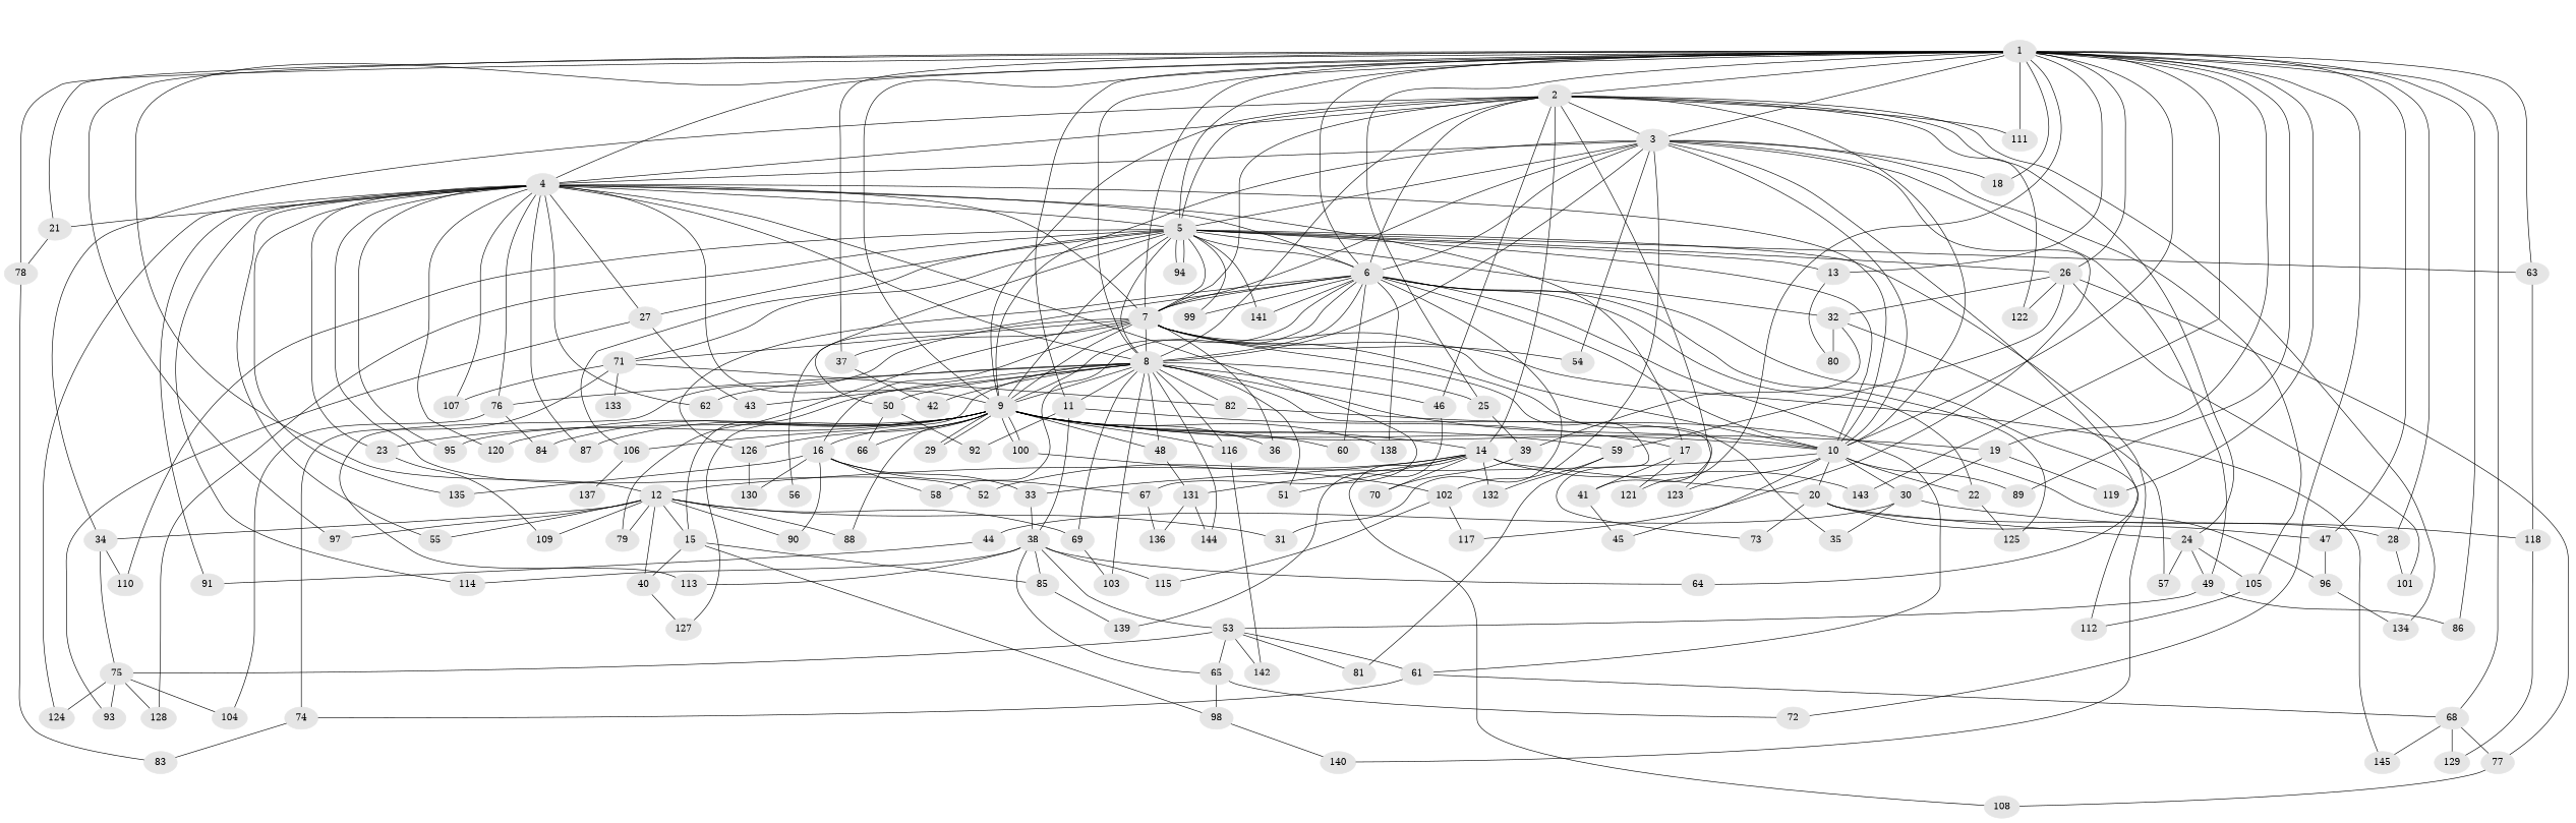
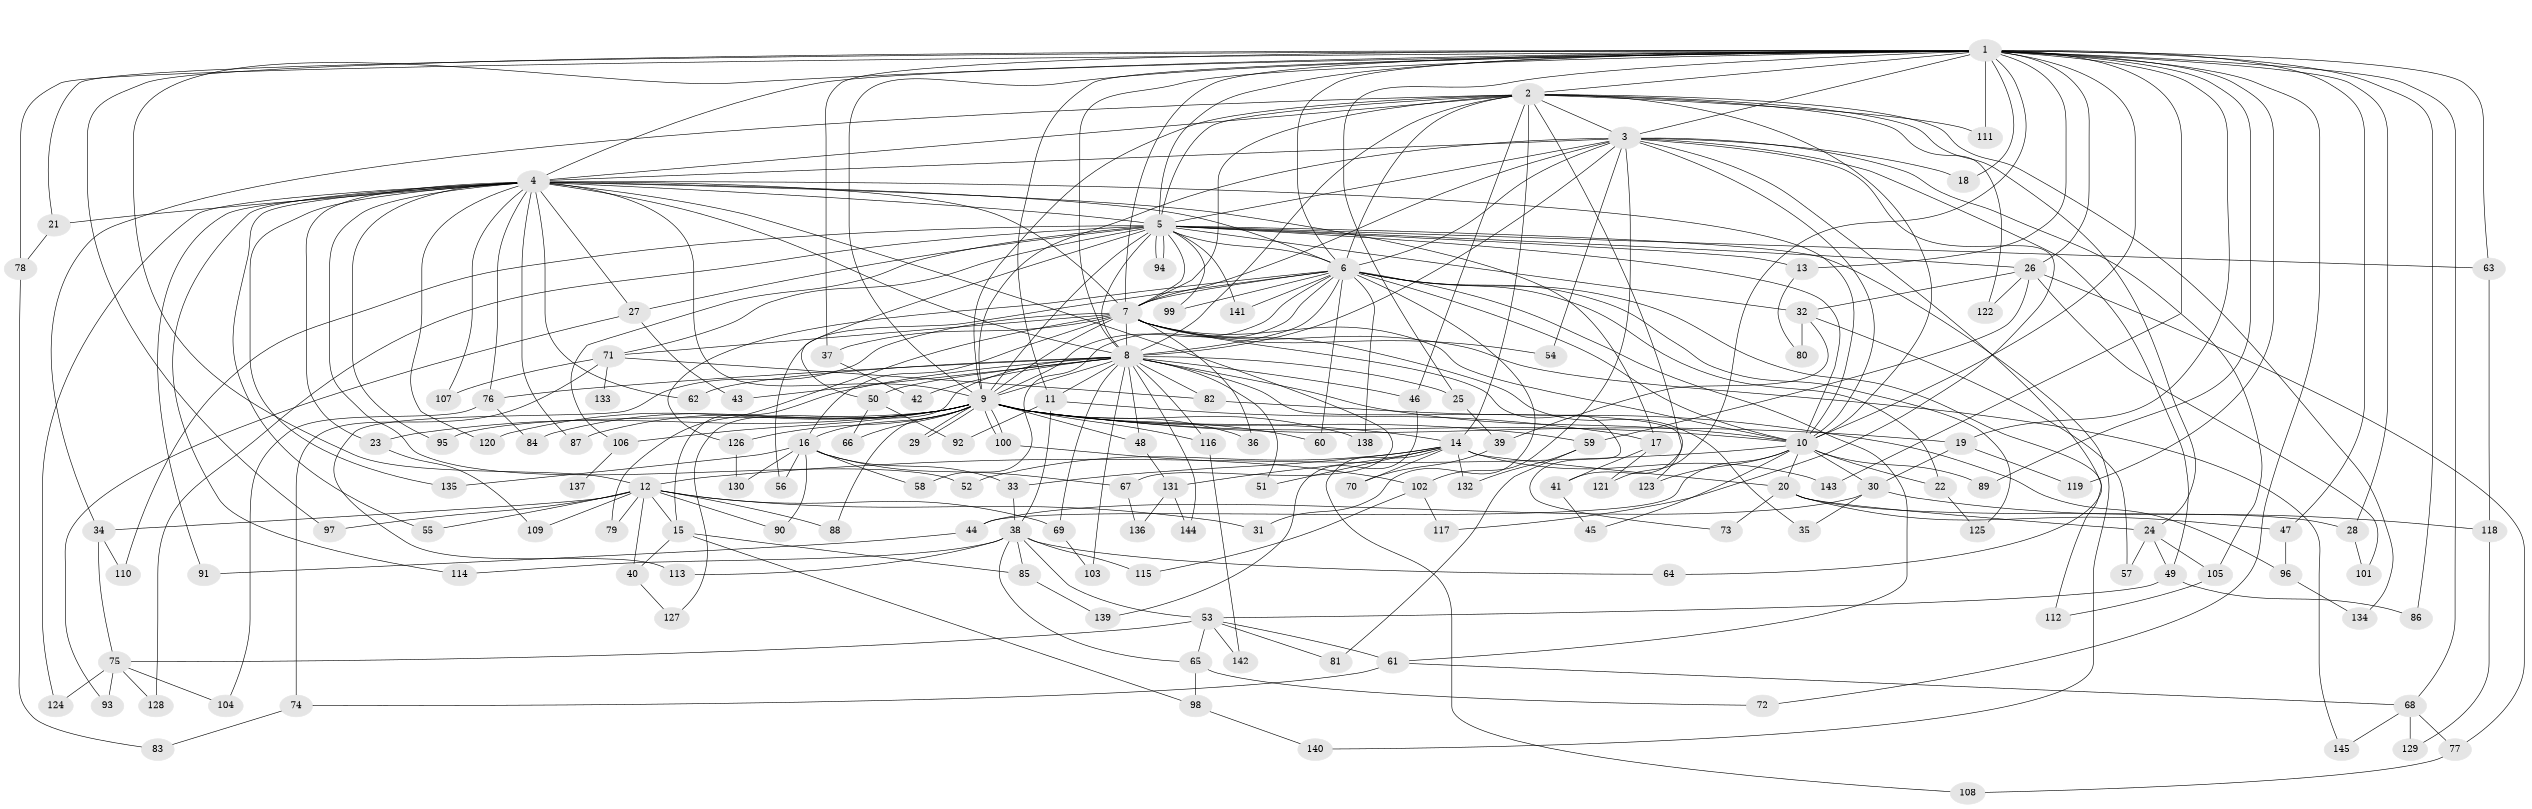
  graph {
    node [color=gray90 style=filled]
    1
    2
    3
    4
    5
    6
    7
    8
    9
    10
    11
    12
    13
    18
    19
    21
    25
    26
    28
    37
    47
    63
    68
    72
    78
    86
    89
    97
    111
    119
    121
    143
    14
    24
    34
    41
    46
    122
    134
    49
    54
    64
    102
    105
    117
    17
    23
    27
    52
    55
    62
    67
    76
    87
    91
    95
    107
    114
    120
    124
    135
    32
    50
    71
    94
    99
    106
    110
    128
    140
    141
    22
    31
    56
    58
    60
    61
    112
    125
    126
    138
    16
    35
    36
    73
    79
    113
    145
    15
    42
    43
    48
    51
    69
    82
    103
    116
    123
    127
    144
    29
    59
    66
    84
    88
    100
    20
    30
    44
    45
    38
    92
    40
    90
    109
    80
    39
    77
    101
    96
    118
    129
    83
    33
    70
    108
    131
    132
    57
    75
    139
    53
    115
    93
    136
    104
    133
    74
    137
    130
    85
    98
    142
    81
    65
    1 -- 2
    1 -- 3
    1 -- 4
    1 -- 5
    1 -- 6
    1 -- 7
    1 -- 8
    1 -- 9
    1 -- 10
    1 -- 11
    1 -- 12
    1 -- 13
    1 -- 18
    1 -- 19
    1 -- 21
    1 -- 25
    1 -- 26
    1 -- 28
    1 -- 37
    1 -- 47
    1 -- 63
    1 -- 68
    1 -- 72
    1 -- 78
    1 -- 86
    1 -- 89
    1 -- 97
    1 -- 111
    1 -- 119
    1 -- 121
    1 -- 143
    2 -- 3
    2 -- 4
    2 -- 5
    2 -- 6
    2 -- 7
    2 -- 8
    2 -- 9
    2 -- 10
    2 -- 111
    2 -- 14
    2 -- 24
    2 -- 34
    2 -- 41
    2 -- 46
    2 -- 122
    2 -- 134
    3 -- 4
    3 -- 5
    3 -- 6
    3 -- 7
    3 -- 8
    3 -- 9
    3 -- 10
    3 -- 18
    3 -- 49
    3 -- 54
    3 -- 64
    3 -- 102
    3 -- 105
    3 -- 117
    4 -- 5
    4 -- 6
    4 -- 7
    4 -- 8
    4 -- 9
    4 -- 10
    4 -- 21
    4 -- 17
    4 -- 23
    4 -- 27
    4 -- 52
    4 -- 55
    4 -- 62
    4 -- 67
    4 -- 76
    4 -- 87
    4 -- 91
    4 -- 95
    4 -- 107
    4 -- 114
    4 -- 120
    4 -- 124
    4 -- 135
    5 -- 6
    5 -- 7
    5 -- 8
    5 -- 9
    5 -- 10
    5 -- 13
    5 -- 26
    5 -- 63
    5 -- 27
    5 -- 32
    5 -- 50
    5 -- 71
    5 -- 94
    5 -- 94
    5 -- 99
    5 -- 106
    5 -- 110
    5 -- 128
    5 -- 140
    5 -- 141
    6 -- 7
    6 -- 8
    6 -- 9
    6 -- 10
    6 -- 99
    6 -- 141
    6 -- 22
    6 -- 31
    6 -- 56
    6 -- 58
    6 -- 60
    6 -- 61
    6 -- 112
    6 -- 125
    6 -- 126
    6 -- 138
    7 -- 8
    7 -- 9
    7 -- 10
    7 -- 37
    7 -- 54
    7 -- 71
    7 -- 16
    7 -- 35
    7 -- 36
    7 -- 73
    7 -- 79
    7 -- 113
    7 -- 145
    8 -- 9
    8 -- 10
    8 -- 11
    8 -- 25
    8 -- 46
    8 -- 62
    8 -- 76
    8 -- 50
    8 -- 15
    8 -- 42
    8 -- 43
    8 -- 48
    8 -- 51
    8 -- 69
    8 -- 82
    8 -- 103
    8 -- 116
    8 -- 123
    8 -- 127
    8 -- 144
    9 -- 10
    9 -- 19
    9 -- 14
    9 -- 23
    9 -- 87
    9 -- 95
    9 -- 120
    9 -- 106
    9 -- 60
    9 -- 126
    9 -- 138
    9 -- 16
    9 -- 36
    9 -- 48
    9 -- 116
    9 -- 29
    9 -- 29
    9 -- 59
    9 -- 66
    9 -- 84
    9 -- 88
    9 -- 100
    9 -- 100
    10 -- 12
    10 -- 89
    10 -- 22
    10 -- 123
    10 -- 20
    10 -- 30
+   10 -- 44
    10 -- 45
    11 -- 17
    11 -- 38
    11 -- 92
    12 -- 97
    12 -- 34
    12 -- 55
    12 -- 31
    12 -- 79
    12 -- 15
    12 -- 69
    12 -- 88
    12 -- 40
    12 -- 90
    12 -- 109
    13 -- 80
    19 -- 119
    19 -- 30
    21 -- 78
    25 -- 39
    26 -- 122
    26 -- 32
    26 -- 59
    26 -- 77
    26 -- 101
    28 -- 101
    37 -- 42
    47 -- 96
    63 -- 118
    68 -- 145
    68 -- 77
    68 -- 129
    78 -- 83
    14 -- 143
    14 -- 52
    14 -- 51
    14 -- 20
    14 -- 33
    14 -- 70
    14 -- 108
    14 -- 131
    14 -- 132
    24 -- 49
    24 -- 105
    24 -- 57
    34 -- 110
    34 -- 75
    41 -- 45
    46 -- 139
    49 -- 86
    49 -- 53
    102 -- 117
    102 -- 115
    105 -- 112
    17 -- 121
    17 -- 41
    23 -- 109
    27 -- 43
    27 -- 93
    67 -- 136
    76 -- 84
    76 -- 104
    32 -- 80
    32 -- 39
    32 -- 57
    50 -- 66
    50 -- 92
    71 -- 107
    71 -- 82
    71 -- 133
    71 -- 74
    106 -- 137
    22 -- 125
    61 -- 68
    61 -- 74
    126 -- 130
    16 -- 67
    16 -- 135
+   16 -- 56
    16 -- 58
    16 -- 90
    16 -- 33
    16 -- 130
    15 -- 40
    15 -- 85
    15 -- 98
    48 -- 131
    69 -- 103
    82 -- 96
    116 -- 142
    59 -- 132
    59 -- 81
    100 -- 102
    20 -- 28
    20 -- 47
    20 -- 24
    20 -- 73
    30 -- 35
    30 -- 44
    30 -- 118
    44 -- 91
    38 -- 64
    38 -- 114
    38 -- 113
    38 -- 53
    38 -- 115
    38 -- 85
    38 -- 65
    40 -- 127
    39 -- 70
    77 -- 108
    96 -- 134
    118 -- 129
    33 -- 38
    131 -- 144
    131 -- 136
    75 -- 124
    75 -- 128
    75 -- 93
    75 -- 104
    53 -- 61
    53 -- 75
    53 -- 142
    53 -- 81
    53 -- 65
    74 -- 83
    85 -- 139
    98 -- 140
    65 -- 72
    65 -- 98
  }
